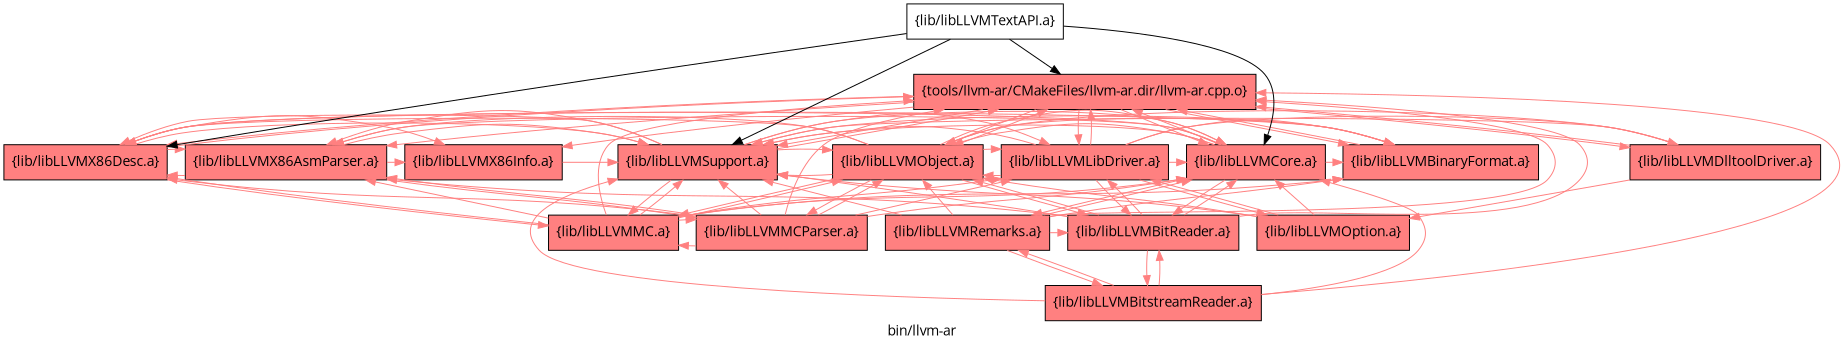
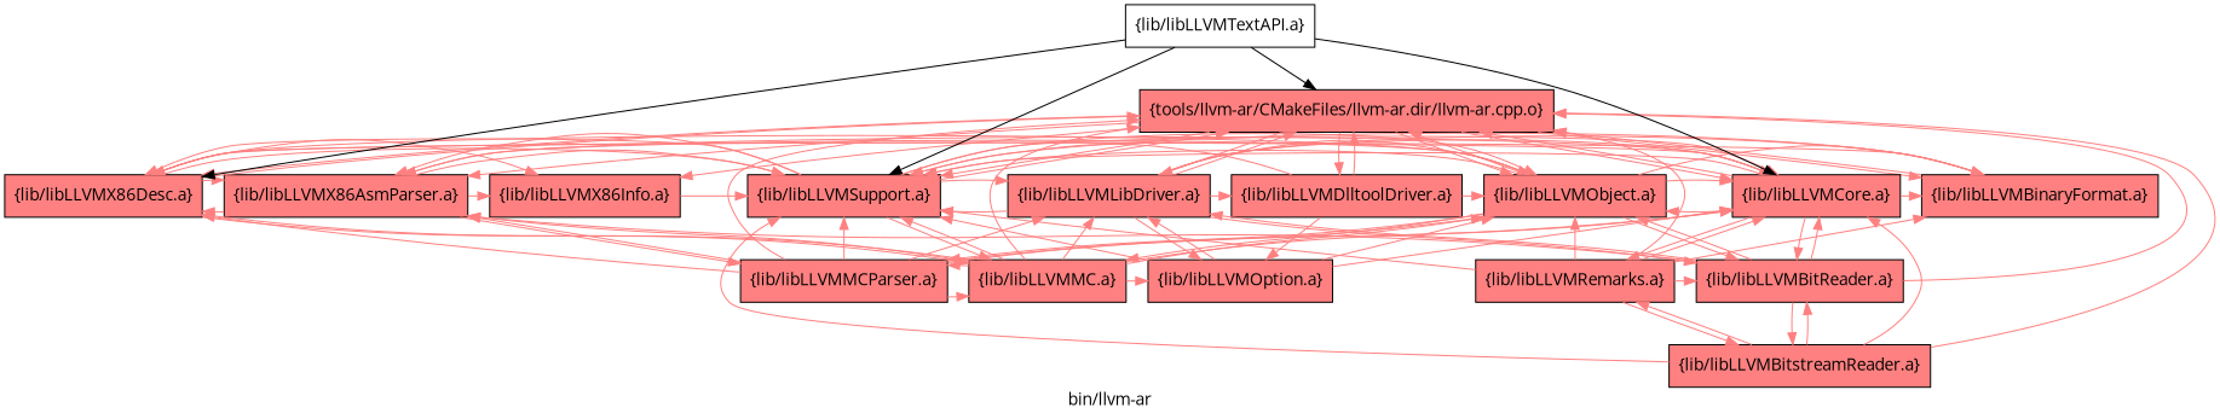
  digraph {
    fontname="Open Sans"
    label="bin/llvm-ar"
    node [fillcolor="1.000000 0.5 1" fontname="Open Sans" group=1 shape=box style=filled]
    edge [color="1.000000 0.5 1" fontname="Open Sans"]
    n1 [label="{tools/llvm-ar/CMakeFiles/llvm-ar.dir/llvm-ar.cpp.o}"]
    n2 [label="{lib/libLLVMX86AsmParser.a}"]
    n3 [label="{lib/libLLVMX86Desc.a}"]
    n4 [label="{lib/libLLVMX86Info.a}"]
    n5 [label="{lib/libLLVMBinaryFormat.a}"]
    n6 [label="{lib/libLLVMCore.a}"]
    n7 [label="{lib/libLLVMDlltoolDriver.a}"]
    n8 [label="{lib/libLLVMLibDriver.a}"]
    n9 [label="{lib/libLLVMObject.a}"]
    n10 [label="{lib/libLLVMSupport.a}"]
    n11 [label="{lib/libLLVMMCParser.a}"]
    n12 [label="{lib/libLLVMMC.a}"]
    n13 [label="{lib/libLLVMRemarks.a}"]
    n14 [label="{lib/libLLVMBitReader.a}"]
    n15 [label="{lib/libLLVMOption.a}"]
    n16 [label="{lib/libLLVMBitstreamReader.a}"]
    n17 [group=0 label="{lib/libLLVMTextAPI.a}" fillcolor="" style=""]
    subgraph sub_1 {
      rank=same
      n1
    }
    subgraph sub_2 {
      rank=same
      n2
      n3
      n4
      n5
      n6
      n7
      n8
      n9
      n10
    }
    subgraph sub_3 {
      rank=same
      n11
      n12
      n13
      n14
      n15
    }
    n1 -> n2
    n1 -> n3
    n1 -> n4
    n1 -> n5
    n1 -> n6
    n1 -> n7
    n1 -> n8
    n1 -> n9
    n1 -> n10
    n2 -> n3
    n2 -> n4
    n2 -> n10
    n2 -> n11
    n3 -> n1
    n3 -> n2
    n3 -> n4
    n3 -> n5
    n3 -> n10
    n3 -> n12
    n4 -> n10
    n5 -> n1
    n5 -> n10
    n6 -> n1
    n6 -> n2
    n6 -> n3
    n6 -> n5
    n6 -> n9
    n6 -> n10
    n6 -> n13
    n6 -> n14
    n7 -> n1
    n7 -> n9
    n7 -> n10
    n7 -> n15
    n8 -> n1
    n8 -> n5
    n8 -> n6
    n8 -> n7
    n8 -> n9
    n8 -> n10
    n8 -> n14
    n8 -> n15
    n9 -> n1
    n9 -> n2
    n9 -> n3
    n9 -> n5
    n9 -> n6
-   n9 -> n8
    n9 -> n10
    n9 -> n11
    n9 -> n12
    n9 -> n14
    n10 -> n1
    n10 -> n2
    n10 -> n3
    n10 -> n6
    n10 -> n8
    n10 -> n9
    n10 -> n12
    n11 -> n1
    n11 -> n2
    n11 -> n3
    n11 -> n6
    n11 -> n8
    n11 -> n9
    n11 -> n10
    n11 -> n12
    n12 -> n1
    n12 -> n2
    n12 -> n3
-   n12 -> n5
+   n12 -> n15
    n12 -> n6
    n12 -> n8
    n12 -> n9
    n12 -> n10
    n12 -> n11
    n13 -> n1
    n13 -> n5
    n13 -> n6
    n13 -> n9
    n13 -> n10
    n13 -> n14
    n13 -> n16
    n14 -> n1
    n14 -> n2
    n14 -> n6
    n14 -> n8
    n14 -> n9
-   n14 -> n10
    n14 -> n16
    n15 -> n6
    n15 -> n8
    n15 -> n9
    n15 -> n10
    n16 -> n1
    n16 -> n6
    n16 -> n10
    n16 -> n13
    n16 -> n14
    n17 -> n1 [color=""]
    n17 -> n3 [color=""]
    n17 -> n6 [color=""]
    n17 -> n10 [color=""]
  }
